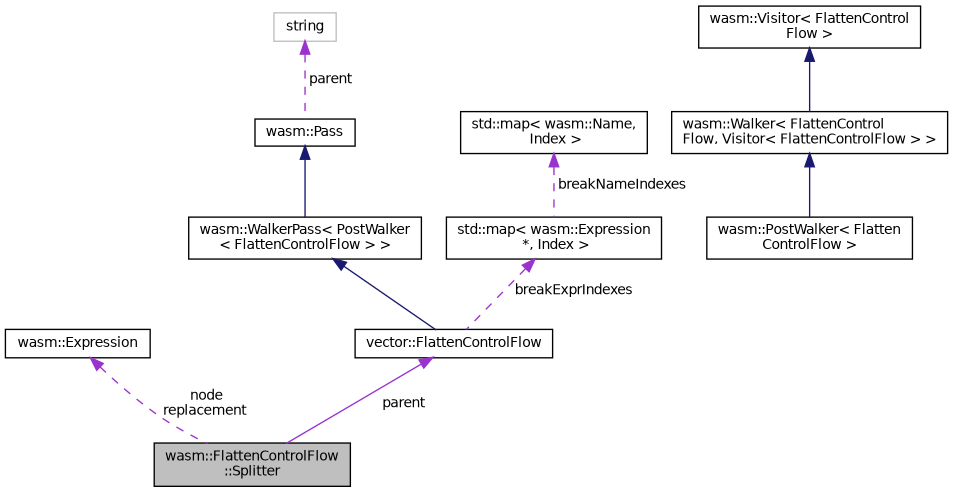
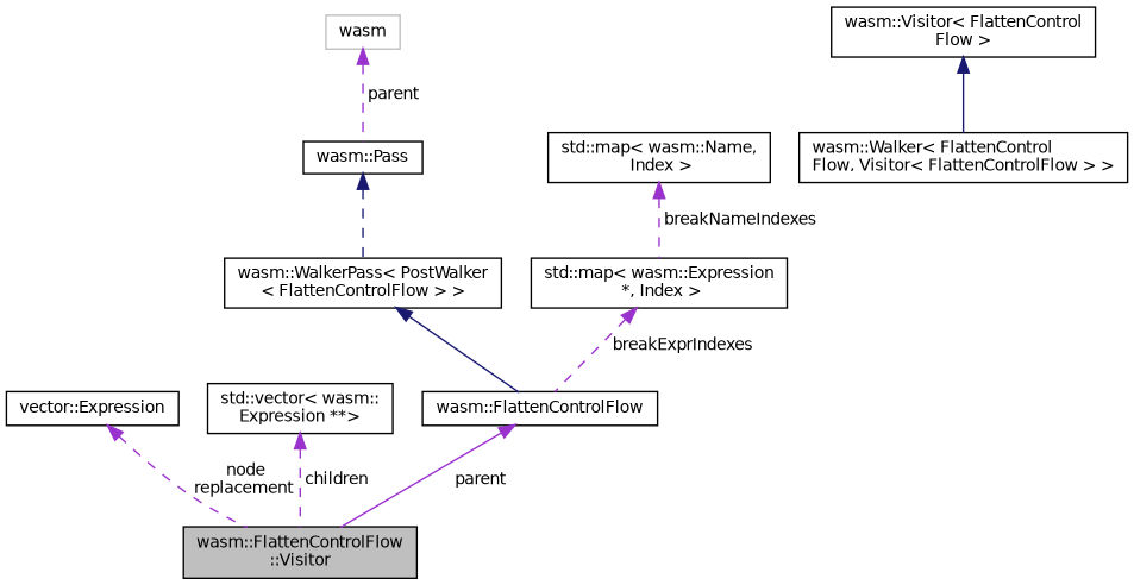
  digraph {
    rankdir=TB
    node [color=black fillcolor=white fontname=Helvetica fontsize=10 shape=record style=filled]
    edge [color=darkorchid3 dir=back fontname=Helvetica fontsize=10 labelfontname=Helvetica labelfontsize=10 style=dashed]
-   n1 [fillcolor=grey75 fontcolor=black height=0.2 label="wasm::FlattenControlFlow\l::Splitter" width=0.4]
-   n2 [height=0.2 label="wasm::Expression" width=0.4]
-   n4 [height=0.2 label="vector::FlattenControlFlow" width=0.4]
+   n1 [fillcolor=grey75 fontcolor=black height=0.2 label="wasm::FlattenControlFlow\l::Visitor" width=0.4]
+   n2 [height=0.2 label="vector::Expression" width=0.4]
+   n3 [height=0.2 label="std::vector\< wasm::\lExpression **\>" width=0.4]
+   n4 [height=0.2 label="wasm::FlattenControlFlow" width=0.4]
    n5 [height=0.2 label="wasm::WalkerPass\< PostWalker\l\< FlattenControlFlow \> \>" width=0.4]
    n6 [height=0.2 label="wasm::Pass" width=0.4]
-   n7 [color=grey75 height=0.2 label=string width=0.4]
-   n8 [height=0.2 label="wasm::PostWalker\< Flatten\lControlFlow \>" width=0.4]
+   n7 [color=grey75 height=0.2 label=wasm width=0.4]
    n9 [height=0.2 label="wasm::Walker\< FlattenControl\lFlow, Visitor\< FlattenControlFlow \> \>" width=0.4]
    n10 [height=0.2 label="wasm::Visitor\< FlattenControl\lFlow \>" width=0.4]
    n11 [height=0.2 label="std::map\< wasm::Expression\l *, Index \>" width=0.4]
    n12 [height=0.2 label="std::map\< wasm::Name,\l Index \>" width=0.4]
    n2 -> n1 [label=" node\nreplacement"]
+   n3 -> n1 [label=" children"]
    n4 -> n1 [label=" parent" style=solid]
    n5 -> n4 [color=midnightblue style=solid]
-   n6 -> n5 [color=midnightblue style=solid]
+   n6 -> n5 [color=midnightblue]
    n7 -> n6 [label=" parent"]
-   n9 -> n8 [color=midnightblue style=solid]
    n10 -> n9 [color=midnightblue style=solid]
    n11 -> n4 [label=" breakExprIndexes"]
    n12 -> n11 [label=" breakNameIndexes"]
  }
